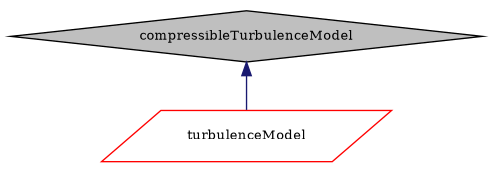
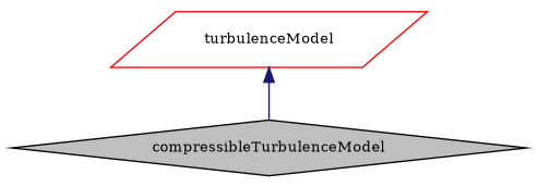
  digraph {
    fontname="DejaVu Serif"
    node [fontname="DejaVu Serif" fontsize=10]
    n1 [color=black fillcolor=grey75 fontcolor=black height=0.2 label=compressibleTurbulenceModel shape=diamond style=filled width=0.4]
    n2 [color=red height=0.2 label=turbulenceModel shape=parallelogram width=0.4]
-   n1 -> n2 [color=midnightblue dir=back fontname="DejaVu Serif" fontsize=10 labelfontname=Helvetica labelfontsize=10 style=solid]
+   n2 -> n1 [color=midnightblue dir=back fontname="DejaVu Serif" fontsize=10 labelfontname=Helvetica labelfontsize=10 style=solid]
  }
